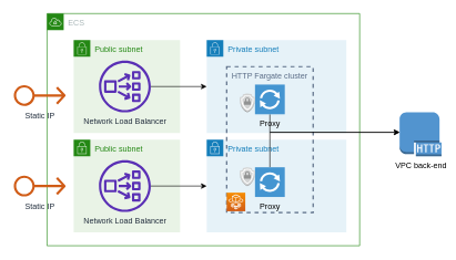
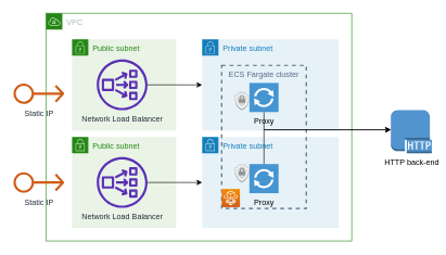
  <mxCell id="0" />
  <mxCell id="1" parent="0" />
  <mxCell id="2" value="Public subnet" style="points=[[0,0],[0.25,0],[0.5,0],[0.75,0],[1,0],[1,0.25],[1,0.5],[1,0.75],[1,1],[0.75,1],[0.5,1],[0.25,1],[0,1],[0,0.75],[0,0.5],[0,0.25]];outlineConnect=0;gradientColor=none;html=1;whiteSpace=wrap;fontSize=12;fontStyle=0;shape=mxgraph.aws4.group;grIcon=mxgraph.aws4.group_security_group;grStroke=0;strokeColor=#248814;fillColor=#E9F3E6;verticalAlign=top;align=left;spacingLeft=30;fontColor=#248814;dashed=0;" parent="1" vertex="1"><mxGeometry x="110" y="210" width="160" height="140" as="geometry" /></mxCell>
- <mxCell id="3" value="ECS" style="points=[[0,0],[0.25,0],[0.5,0],[0.75,0],[1,0],[1,0.25],[1,0.5],[1,0.75],[1,1],[0.75,1],[0.5,1],[0.25,1],[0,1],[0,0.75],[0,0.5],[0,0.25]];outlineConnect=0;gradientColor=none;html=1;whiteSpace=wrap;fontSize=12;fontStyle=0;shape=mxgraph.aws4.group;grIcon=mxgraph.aws4.group_vpc;strokeColor=#248814;fillColor=none;verticalAlign=top;align=left;spacingLeft=30;fontColor=#AAB7B8;dashed=0;" parent="1" vertex="1"><mxGeometry x="70" y="20" width="470" height="350" as="geometry" /></mxCell>
+ <mxCell id="3" value="VPC" style="points=[[0,0],[0.25,0],[0.5,0],[0.75,0],[1,0],[1,0.25],[1,0.5],[1,0.75],[1,1],[0.75,1],[0.5,1],[0.25,1],[0,1],[0,0.75],[0,0.5],[0,0.25]];outlineConnect=0;gradientColor=none;html=1;whiteSpace=wrap;fontSize=12;fontStyle=0;shape=mxgraph.aws4.group;grIcon=mxgraph.aws4.group_vpc;strokeColor=#248814;fillColor=none;verticalAlign=top;align=left;spacingLeft=30;fontColor=#AAB7B8;dashed=0;" parent="1" vertex="1"><mxGeometry x="70" y="20" width="470" height="350" as="geometry" /></mxCell>
  <mxCell id="4" value="Public subnet" style="points=[[0,0],[0.25,0],[0.5,0],[0.75,0],[1,0],[1,0.25],[1,0.5],[1,0.75],[1,1],[0.75,1],[0.5,1],[0.25,1],[0,1],[0,0.75],[0,0.5],[0,0.25]];outlineConnect=0;gradientColor=none;html=1;whiteSpace=wrap;fontSize=12;fontStyle=0;shape=mxgraph.aws4.group;grIcon=mxgraph.aws4.group_security_group;grStroke=0;strokeColor=#248814;fillColor=#E9F3E6;verticalAlign=top;align=left;spacingLeft=30;fontColor=#248814;dashed=0;" parent="1" vertex="1"><mxGeometry x="110" y="60" width="160" height="140" as="geometry" /></mxCell>
  <mxCell id="5" value="Private subnet" style="points=[[0,0],[0.25,0],[0.5,0],[0.75,0],[1,0],[1,0.25],[1,0.5],[1,0.75],[1,1],[0.75,1],[0.5,1],[0.25,1],[0,1],[0,0.75],[0,0.5],[0,0.25]];outlineConnect=0;gradientColor=none;html=1;whiteSpace=wrap;fontSize=12;fontStyle=0;shape=mxgraph.aws4.group;grIcon=mxgraph.aws4.group_security_group;grStroke=0;strokeColor=#147EBA;fillColor=#E6F2F8;verticalAlign=top;align=left;spacingLeft=30;fontColor=#147EBA;dashed=0;" parent="1" vertex="1"><mxGeometry x="310" y="60" width="210" height="140" as="geometry" /></mxCell>
  <mxCell id="6" style="edgeStyle=orthogonalEdgeStyle;rounded=0;orthogonalLoop=1;jettySize=auto;html=1;" parent="1" source="7" target="5" edge="1"><mxGeometry relative="1" as="geometry" /></mxCell>
  <mxCell id="7" value="Network Load Balancer" style="outlineConnect=0;fontColor=#232F3E;gradientColor=none;fillColor=#5A30B5;strokeColor=none;dashed=0;verticalLabelPosition=bottom;verticalAlign=top;align=center;html=1;fontSize=12;fontStyle=0;aspect=fixed;pointerEvents=1;shape=mxgraph.aws4.network_load_balancer;" parent="1" vertex="1"><mxGeometry x="148" y="91" width="78" height="78" as="geometry" /></mxCell>
  <mxCell id="8" style="edgeStyle=orthogonalEdgeStyle;rounded=0;orthogonalLoop=1;jettySize=auto;html=1;entryX=0;entryY=0.5;entryDx=0;entryDy=0;" parent="1" source="9" target="12" edge="1"><mxGeometry relative="1" as="geometry" /></mxCell>
  <mxCell id="9" value="Network Load Balancer" style="outlineConnect=0;fontColor=#232F3E;gradientColor=none;fillColor=#5A30B5;strokeColor=none;dashed=0;verticalLabelPosition=bottom;verticalAlign=top;align=center;html=1;fontSize=12;fontStyle=0;aspect=fixed;pointerEvents=1;shape=mxgraph.aws4.network_load_balancer;" parent="1" vertex="1"><mxGeometry x="148" y="241" width="78" height="78" as="geometry" /></mxCell>
  <mxCell id="10" value="Static IP" style="outlineConnect=0;fontColor=#232F3E;gradientColor=none;fillColor=#D05C17;strokeColor=none;dashed=0;verticalLabelPosition=bottom;verticalAlign=top;align=center;html=1;fontSize=12;fontStyle=0;aspect=fixed;pointerEvents=1;shape=mxgraph.aws4.elastic_ip_address;" parent="1" vertex="1"><mxGeometry x="20" y="127" width="78" height="33" as="geometry" /></mxCell>
  <mxCell id="11" value="Static IP" style="outlineConnect=0;fontColor=#232F3E;gradientColor=none;fillColor=#D05C17;strokeColor=none;dashed=0;verticalLabelPosition=bottom;verticalAlign=top;align=center;html=1;fontSize=12;fontStyle=0;aspect=fixed;pointerEvents=1;shape=mxgraph.aws4.elastic_ip_address;" parent="1" vertex="1"><mxGeometry x="20" y="263.5" width="78" height="33" as="geometry" /></mxCell>
  <mxCell id="12" value="Private subnet" style="points=[[0,0],[0.25,0],[0.5,0],[0.75,0],[1,0],[1,0.25],[1,0.5],[1,0.75],[1,1],[0.75,1],[0.5,1],[0.25,1],[0,1],[0,0.75],[0,0.5],[0,0.25]];outlineConnect=0;gradientColor=none;html=1;whiteSpace=wrap;fontSize=12;fontStyle=0;shape=mxgraph.aws4.group;grIcon=mxgraph.aws4.group_security_group;grStroke=0;strokeColor=#147EBA;fillColor=#E6F2F8;verticalAlign=top;align=left;spacingLeft=30;fontColor=#147EBA;dashed=0;" parent="1" vertex="1"><mxGeometry x="310" y="210" width="210" height="140" as="geometry" /></mxCell>
- <mxCell id="13" value="HTTP Fargate cluster" style="fillColor=none;strokeColor=#5A6C86;dashed=1;verticalAlign=top;fontStyle=0;fontColor=#5A6C86;strokeWidth=2;" parent="1" vertex="1"><mxGeometry x="340" y="100" width="130" height="220" as="geometry" /></mxCell>
+ <mxCell id="13" value="ECS Fargate cluster" style="fillColor=none;strokeColor=#5A6C86;dashed=1;verticalAlign=top;fontStyle=0;fontColor=#5A6C86;strokeWidth=2;" parent="1" vertex="1"><mxGeometry x="340" y="100" width="130" height="220" as="geometry" /></mxCell>
  <mxCell id="14" value="" style="outlineConnect=0;fontColor=#232F3E;gradientColor=#F78E04;gradientDirection=north;fillColor=#D05C17;strokeColor=#ffffff;dashed=0;verticalLabelPosition=bottom;verticalAlign=top;align=center;html=1;fontSize=12;fontStyle=0;aspect=fixed;shape=mxgraph.aws4.resourceIcon;resIcon=mxgraph.aws4.fargate;" parent="1" vertex="1"><mxGeometry x="340" y="290" width="28" height="28" as="geometry" /></mxCell>
  <mxCell id="15" style="edgeStyle=orthogonalEdgeStyle;rounded=0;orthogonalLoop=1;jettySize=auto;html=1;" parent="1" source="16" edge="1"><mxGeometry relative="1" as="geometry"><Array as="points"><mxPoint x="405" y="199" /></Array><mxPoint x="600" y="199" as="targetPoint" /></mxGeometry></mxCell>
  <mxCell id="16" value="Proxy" style="pointerEvents=1;shadow=0;dashed=0;html=1;strokeColor=none;fillColor=#4495D1;labelPosition=center;verticalLabelPosition=bottom;verticalAlign=top;align=center;outlineConnect=0;shape=mxgraph.veeam.2d.proxy;" parent="1" vertex="1"><mxGeometry x="382.6" y="127" width="44.8" height="44.8" as="geometry" /></mxCell>
  <mxCell id="17" style="edgeStyle=orthogonalEdgeStyle;rounded=0;orthogonalLoop=1;jettySize=auto;html=1;" parent="1" source="18" edge="1"><mxGeometry relative="1" as="geometry"><Array as="points"><mxPoint x="405" y="199" /></Array><mxPoint x="600" y="199" as="targetPoint" /></mxGeometry></mxCell>
  <mxCell id="18" value="Proxy" style="pointerEvents=1;shadow=0;dashed=0;html=1;strokeColor=none;fillColor=#4495D1;labelPosition=center;verticalLabelPosition=bottom;verticalAlign=top;align=center;outlineConnect=0;shape=mxgraph.veeam.2d.proxy;" parent="1" vertex="1"><mxGeometry x="382.6" y="251.7" width="44.8" height="44.8" as="geometry" /></mxCell>
  <mxCell id="19" value="" style="outlineConnect=0;dashed=0;verticalLabelPosition=bottom;verticalAlign=top;align=center;html=1;shape=mxgraph.aws3.ssl_padlock;fillColor=#D2D3D3;gradientColor=none;strokeWidth=2;" parent="1" vertex="1"><mxGeometry x="359.6" y="140.52" width="23" height="28.48" as="geometry" /></mxCell>
  <mxCell id="20" value="" style="outlineConnect=0;dashed=0;verticalLabelPosition=bottom;verticalAlign=top;align=center;html=1;shape=mxgraph.aws3.ssl_padlock;fillColor=#D2D3D3;gradientColor=none;strokeWidth=2;" parent="1" vertex="1"><mxGeometry x="359.6" y="251.7" width="23" height="28.48" as="geometry" /></mxCell>
- <mxCell id="21" value="VPC back-end" style="outlineConnect=0;dashed=0;verticalLabelPosition=bottom;verticalAlign=top;align=center;html=1;shape=mxgraph.aws3.http_protocol;fillColor=#5294CF;gradientColor=none;" vertex="1" parent="1"><mxGeometry x="600" y="169" width="63" height="66" as="geometry" /></mxCell>
+ <mxCell id="21" value="HTTP back-end" style="outlineConnect=0;dashed=0;verticalLabelPosition=bottom;verticalAlign=top;align=center;html=1;shape=mxgraph.aws3.http_protocol;fillColor=#5294CF;gradientColor=none;" vertex="1" parent="1"><mxGeometry x="600" y="169" width="63" height="66" as="geometry" /></mxCell>
